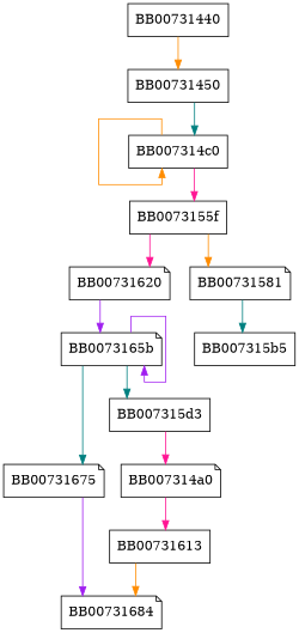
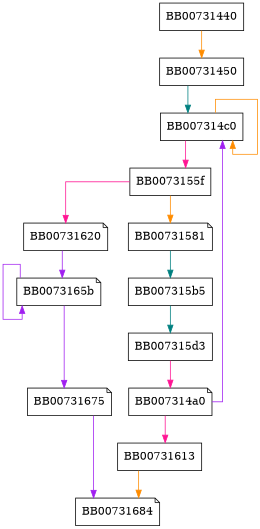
  digraph {
    splines=ortho
    node [shape=box]
    edge [color=darkorange]
    BB00731440
    BB00731450
    BB007314c0
    BB0073155f
    BB00731620 [shape=note]
    BB00731581 [shape=note]
    BB007314a0 [shape=note]
    BB00731613
    BB0073165b [shape=note]
    BB007315b5
    BB00731675 [shape=note]
    BB00731684 [shape=note]
    BB007315d3
    BB00731440 -> BB00731450
    BB00731450 -> BB007314c0 [color=teal]
    BB007314c0 -> BB007314c0
    BB007314c0 -> BB0073155f [color=deeppink]
    BB0073155f -> BB00731620 [color=deeppink]
    BB0073155f -> BB00731581
    BB00731620 -> BB0073165b [color=purple]
    BB00731581 -> BB007315b5 [color=teal]
+   BB007314a0 -> BB007314c0 [color=purple]
    BB007314a0 -> BB00731613 [color=deeppink]
    BB00731613 -> BB00731684
    BB0073165b -> BB0073165b [color=purple]
-   BB0073165b -> BB00731675 [color=teal]
-   BB0073165b -> BB007315d3 [color=teal]
+   BB0073165b -> BB00731675 [color=purple]
+   BB007315b5 -> BB007315d3 [color=teal]
    BB00731675 -> BB00731684 [color=purple]
    BB007315d3 -> BB007314a0 [color=deeppink]
  }
